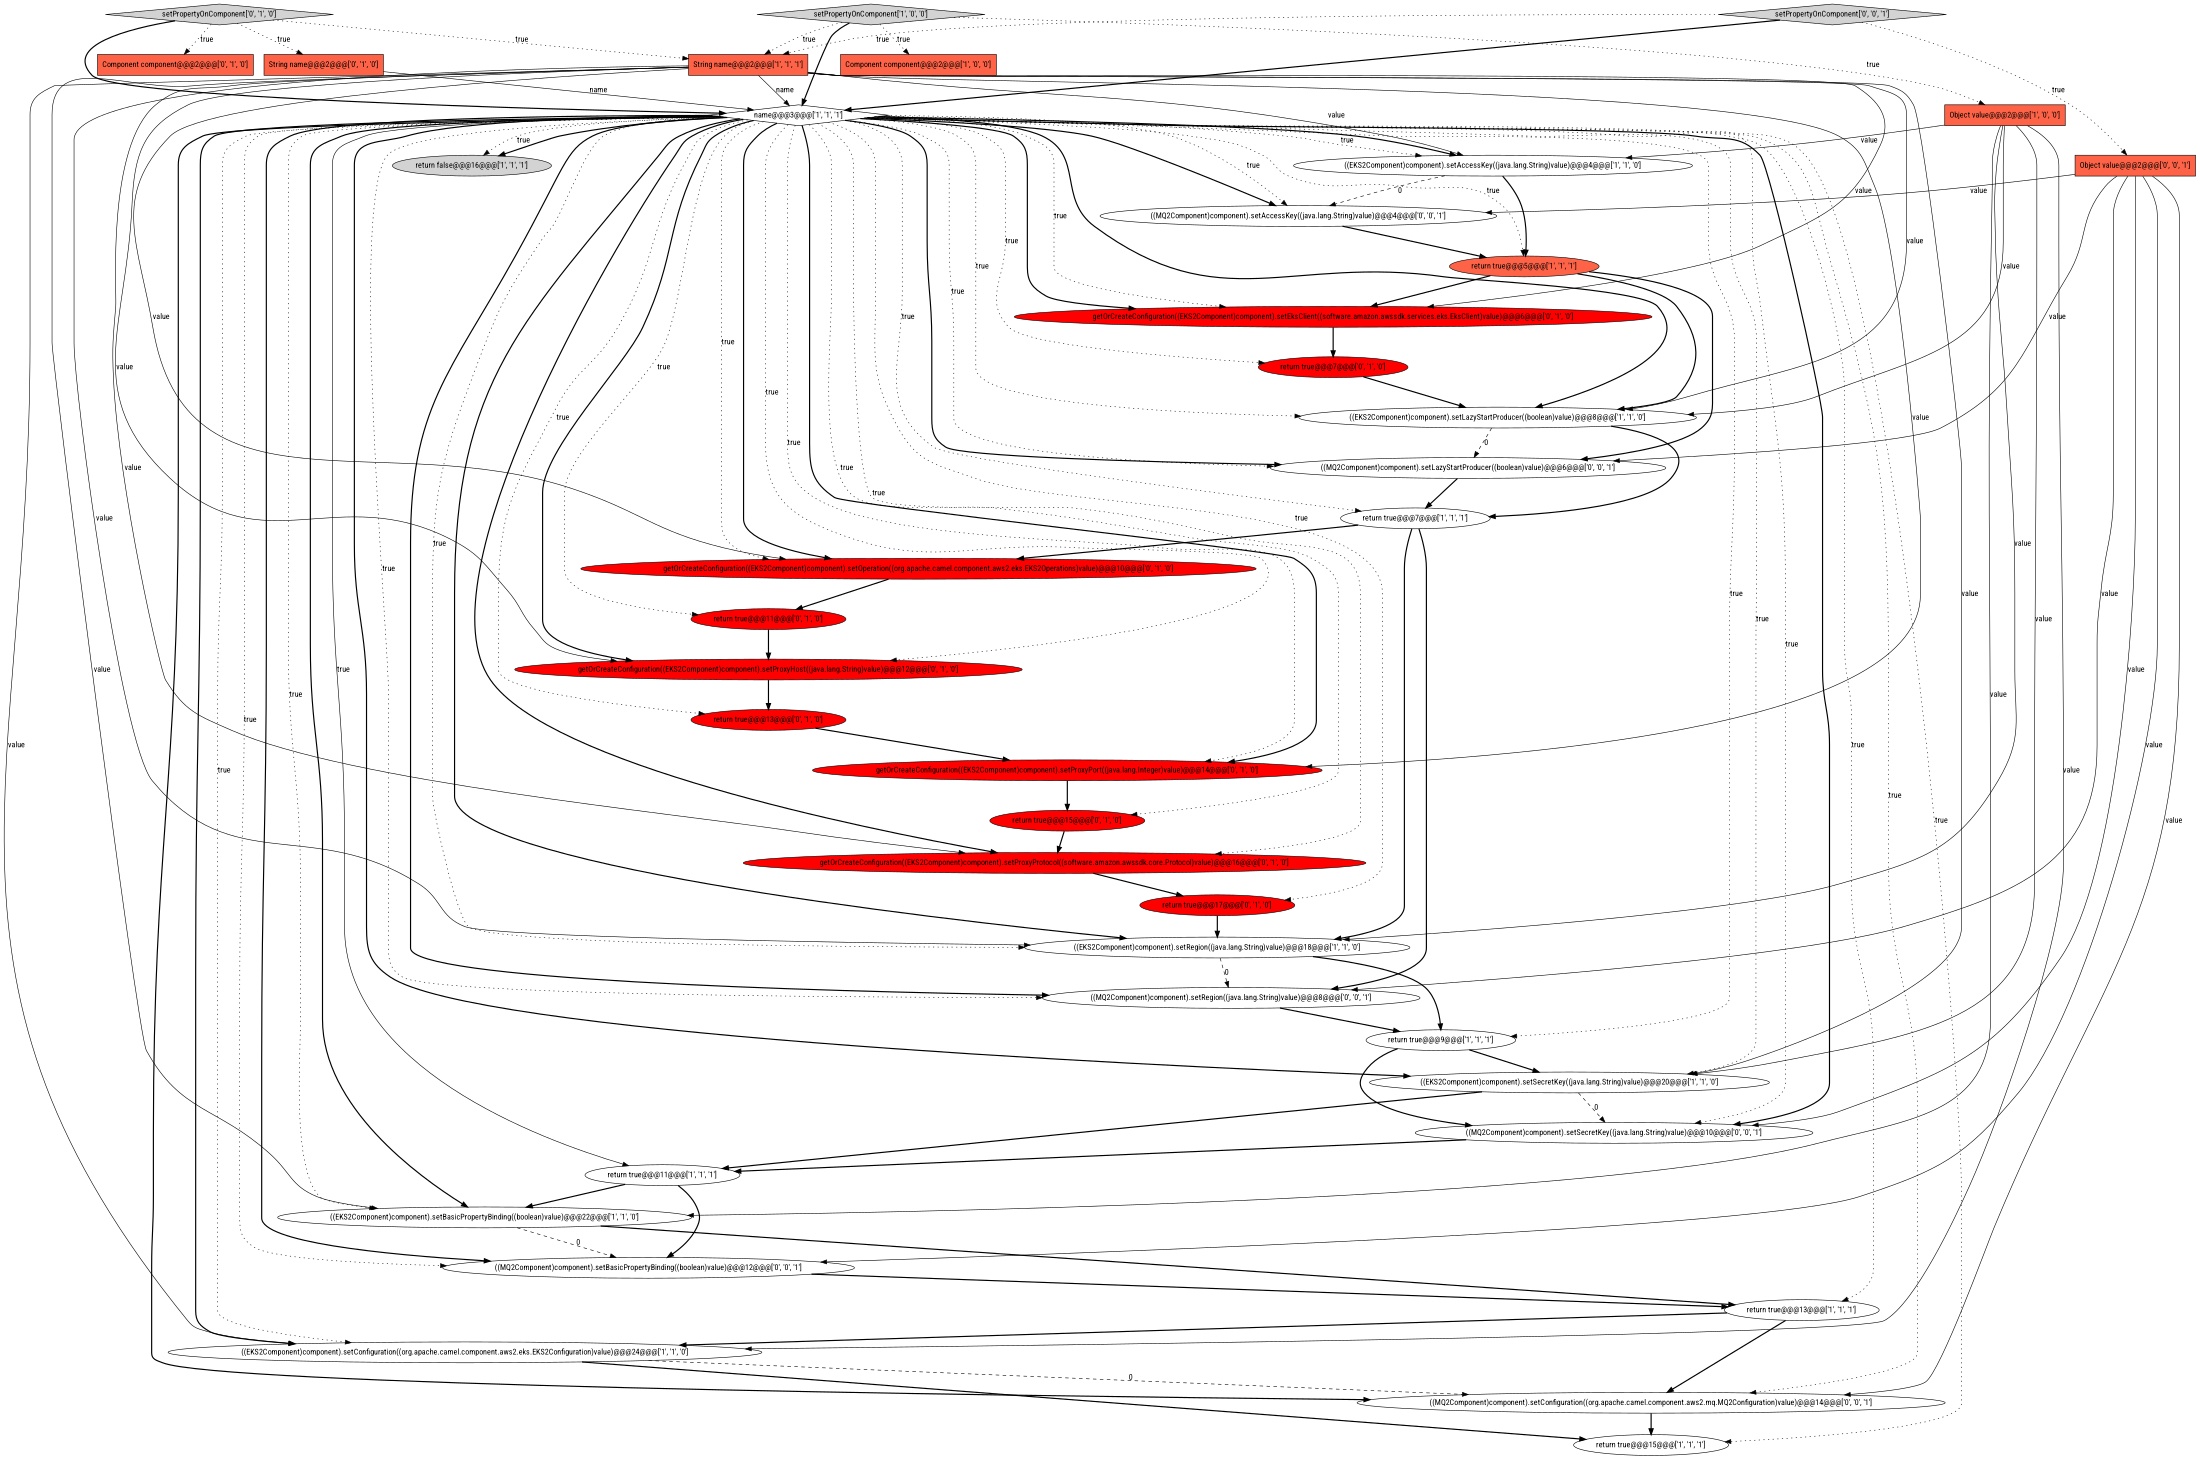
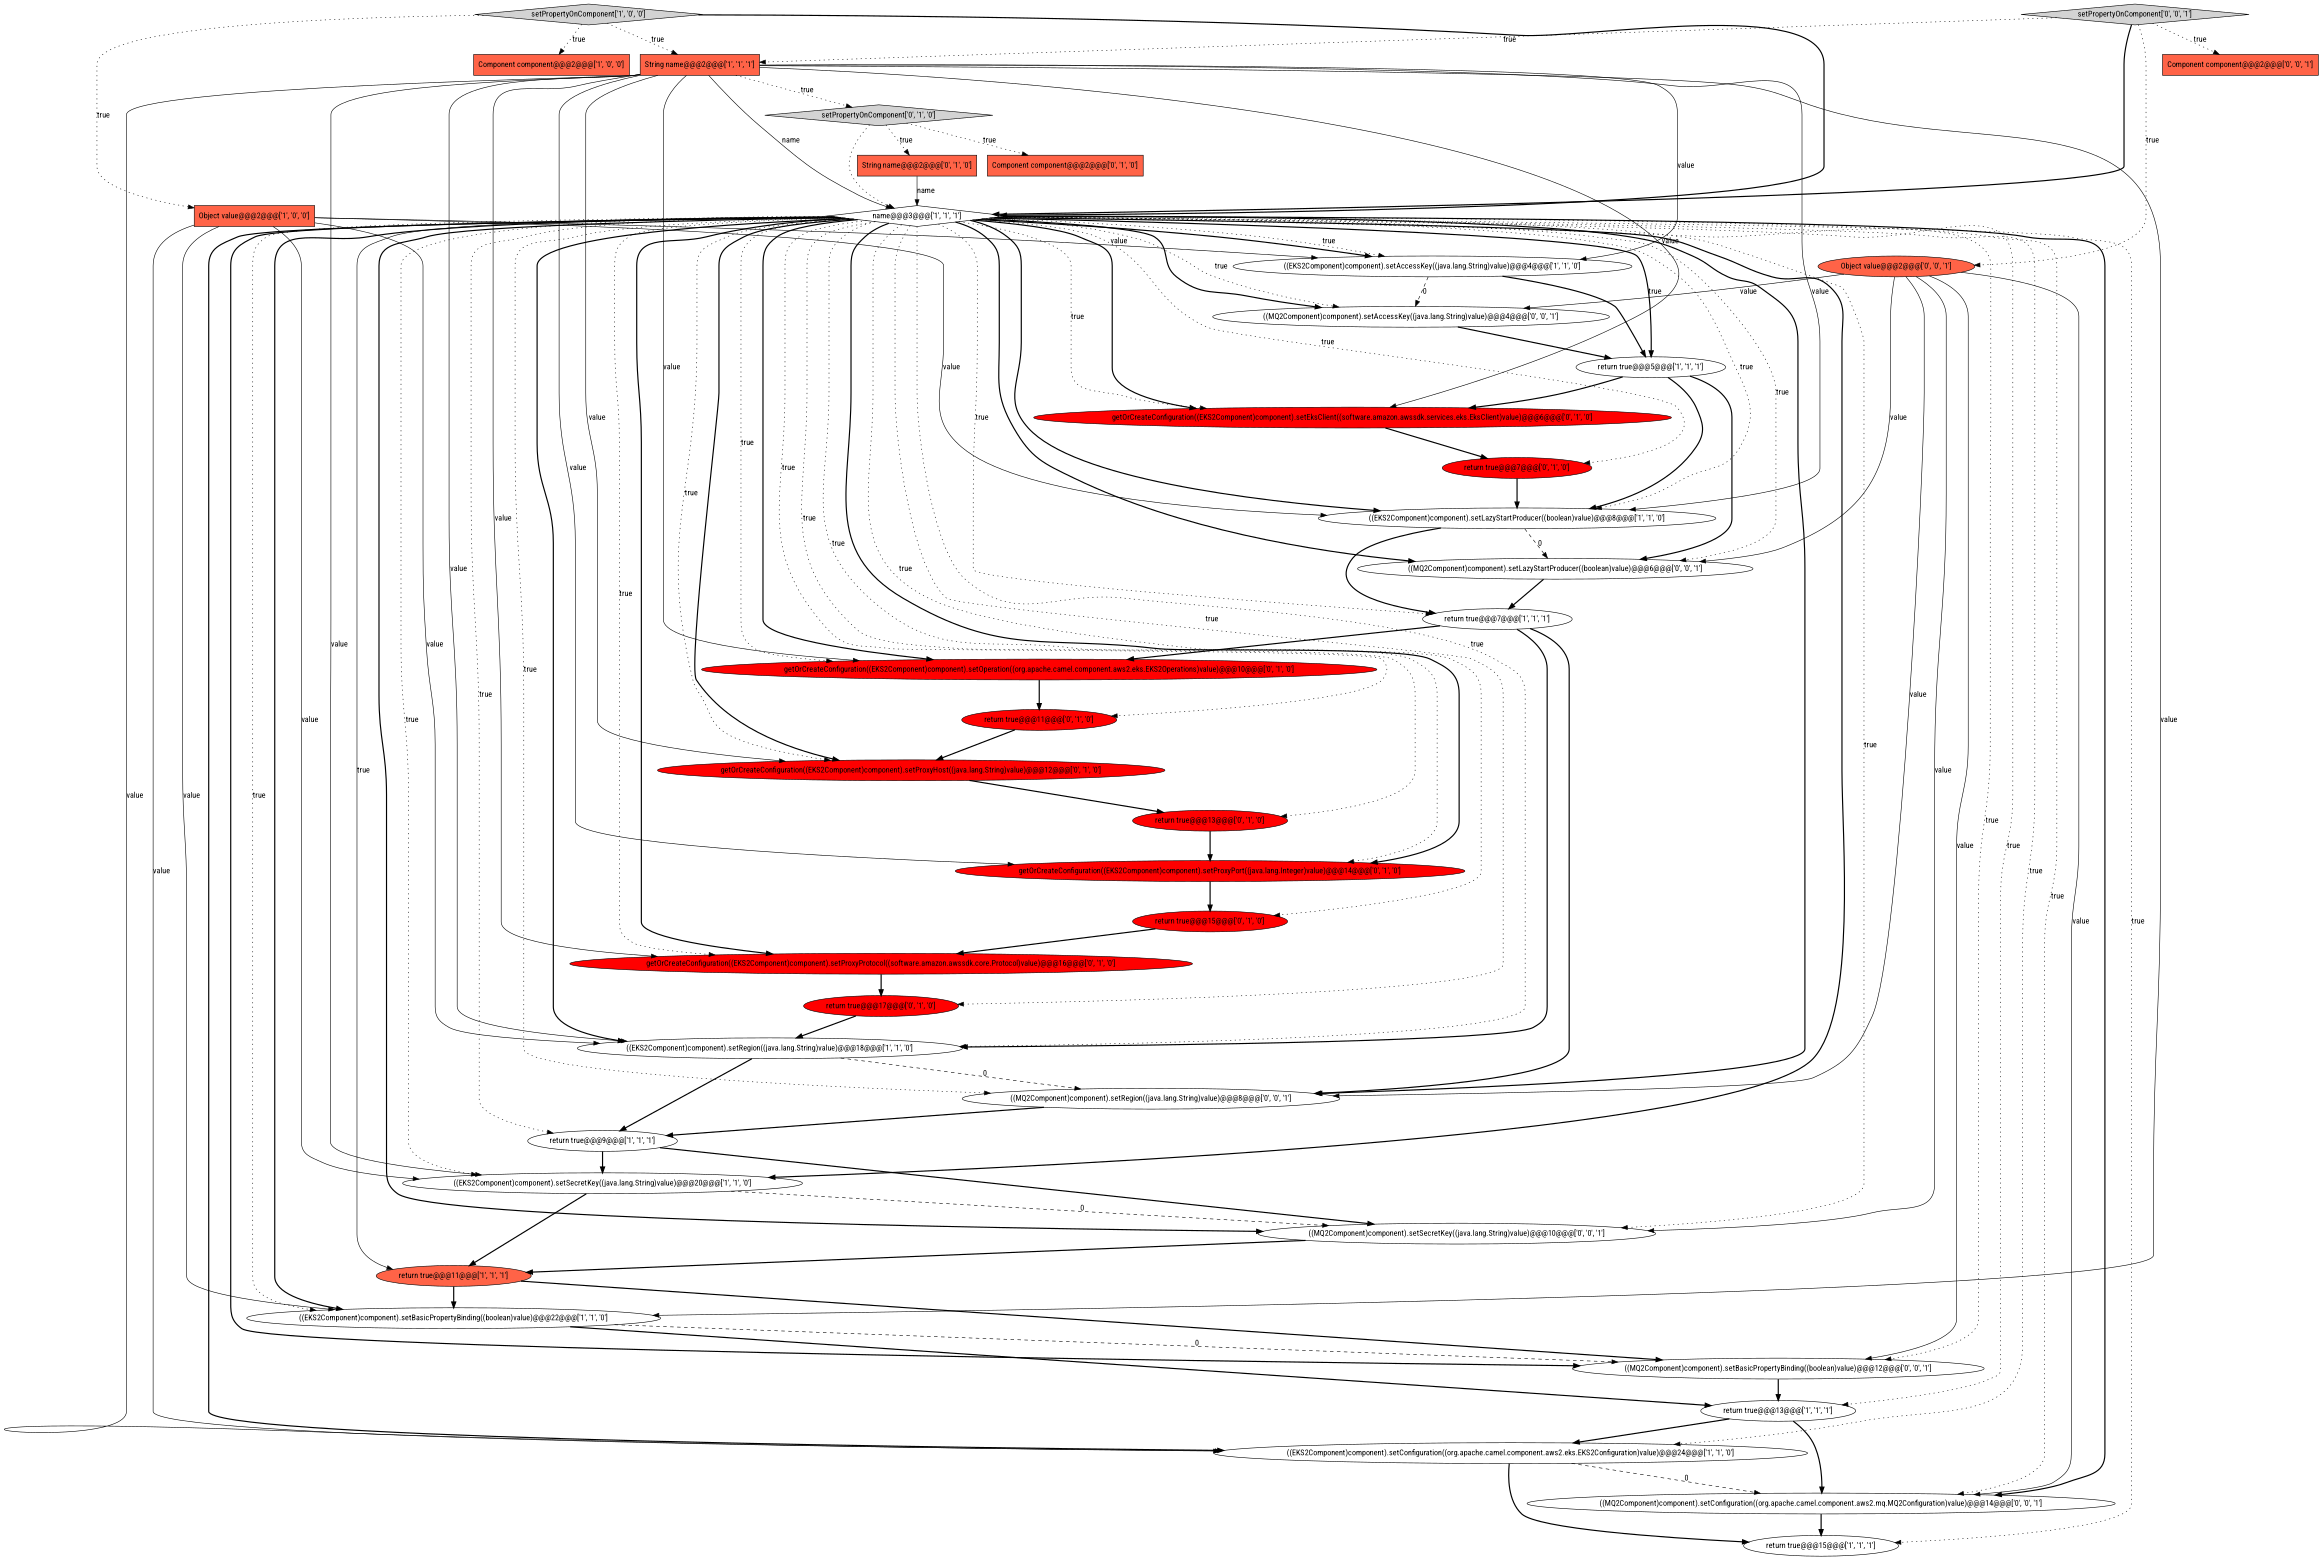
  digraph {
    fontname="Roboto Condensed"
    node [fillcolor=white fontname="Roboto Condensed" shape=ellipse style=filled]
    edge [fontname="Roboto Condensed" style=bold]
    n1 [fillcolor=lightgray label="setPropertyOnComponent['0', '1', '0']" shape=diamond]
    n2 [fillcolor=tomato label="Component component@@@2@@@['0', '1', '0']" shape=box]
    n3 [label="name@@@3@@@['1', '1', '1']" shape=diamond]
    n4 [fillcolor=tomato label="String name@@@2@@@['1', '1', '1']" shape=box]
    n5 [fillcolor=tomato label="String name@@@2@@@['0', '1', '0']" shape=box]
    n6 [label="((MQ2Component)component).setRegion((java.lang.String)value)@@@8@@@['0', '0', '1']"]
    n7 [label="return true@@@9@@@['1', '1', '1']"]
    n8 [fillcolor=red label="getOrCreateConfiguration((EKS2Component)component).setOperation((org.apache.camel.component.aws2.eks.EKS2Operations)value)@@@10@@@['0', '1', '0']"]
    n9 [fillcolor=red label="return true@@@11@@@['0', '1', '0']"]
-   n10 [label="return true@@@11@@@['1', '1', '1']"]
+   n10 [fillcolor=tomato label="return true@@@11@@@['1', '1', '1']"]
    n11 [label="((EKS2Component)component).setBasicPropertyBinding((boolean)value)@@@22@@@['1', '1', '0']"]
    n12 [label="((MQ2Component)component).setBasicPropertyBinding((boolean)value)@@@12@@@['0', '0', '1']"]
    n13 [fillcolor=red label="getOrCreateConfiguration((EKS2Component)component).setEksClient((software.amazon.awssdk.services.eks.EksClient)value)@@@6@@@['0', '1', '0']"]
    n14 [fillcolor=red label="return true@@@7@@@['0', '1', '0']"]
    n15 [label="((EKS2Component)component).setSecretKey((java.lang.String)value)@@@20@@@['1', '1', '0']"]
    n16 [label="((MQ2Component)component).setSecretKey((java.lang.String)value)@@@10@@@['0', '0', '1']"]
    n17 [fillcolor=red label="getOrCreateConfiguration((EKS2Component)component).setProxyProtocol((software.amazon.awssdk.core.Protocol)value)@@@16@@@['0', '1', '0']"]
    n18 [fillcolor=red label="return true@@@17@@@['0', '1', '0']"]
-   n19 [fillcolor=lightgray label="return false@@@16@@@['1', '1', '1']"]
    n20 [label="return true@@@7@@@['1', '1', '1']"]
    n21 [label="((EKS2Component)component).setRegion((java.lang.String)value)@@@18@@@['1', '1', '0']"]
    n22 [label="return true@@@13@@@['1', '1', '1']"]
    n23 [label="((EKS2Component)component).setConfiguration((org.apache.camel.component.aws2.eks.EKS2Configuration)value)@@@24@@@['1', '1', '0']"]
    n24 [label="((MQ2Component)component).setConfiguration((org.apache.camel.component.aws2.mq.MQ2Configuration)value)@@@14@@@['0', '0', '1']"]
    n25 [label="((EKS2Component)component).setLazyStartProducer((boolean)value)@@@8@@@['1', '1', '0']"]
    n26 [fillcolor=red label="getOrCreateConfiguration((EKS2Component)component).setProxyHost((java.lang.String)value)@@@12@@@['0', '1', '0']"]
    n27 [fillcolor=red label="return true@@@13@@@['0', '1', '0']"]
-   n28 [fillcolor=tomato label="return true@@@5@@@['1', '1', '1']"]
+   n28 [label="return true@@@5@@@['1', '1', '1']"]
    n29 [label="return true@@@15@@@['1', '1', '1']"]
    n30 [fillcolor=red label="return true@@@15@@@['0', '1', '0']"]
    n31 [label="((EKS2Component)component).setAccessKey((java.lang.String)value)@@@4@@@['1', '1', '0']"]
    n32 [label="((MQ2Component)component).setAccessKey((java.lang.String)value)@@@4@@@['0', '0', '1']"]
    n33 [label="((MQ2Component)component).setLazyStartProducer((boolean)value)@@@6@@@['0', '0', '1']"]
    n34 [fillcolor=red label="getOrCreateConfiguration((EKS2Component)component).setProxyPort((java.lang.Integer)value)@@@14@@@['0', '1', '0']"]
    n35 [fillcolor=tomato label="Component component@@@2@@@['1', '0', '0']" shape=box]
-   n36 [fillcolor=tomato label="Object value@@@2@@@['0', '0', '1']" shape=box]
+   n36 [fillcolor=tomato label="Object value@@@2@@@['0', '0', '1']"]
+   n37 [fillcolor=tomato label="Component component@@@2@@@['0', '0', '1']" shape=box]
    n38 [fillcolor=tomato label="Object value@@@2@@@['1', '0', '0']" shape=box]
    n39 [fillcolor=lightgray label="setPropertyOnComponent['1', '0', '0']" shape=diamond]
    n40 [fillcolor=lightgray label="setPropertyOnComponent['0', '0', '1']" shape=diamond]
    n1 -> n2 [label=true style=dotted]
-   n1 -> n3
-   n1 -> n4 [label=true style=dotted]
+   n1 -> n3 [style=dotted]
+   n4 -> n1 [label=true style=dotted]
    n1 -> n5 [label=true style=dotted]
    n3 -> n6 [label=true style=dotted]
    n3 -> n6
    n3 -> n7 [label=true style=dotted]
    n3 -> n8 [label=true style=dotted]
    n3 -> n8
    n3 -> n9 [label=true style=dotted]
    n3 -> n10 [label=true style=solid]
    n3 -> n11 [label=true style=dotted]
    n3 -> n11
    n3 -> n12 [label=true style=dotted]
    n3 -> n12
    n3 -> n13
    n3 -> n13 [label=true style=dotted]
    n3 -> n14 [label=true style=dotted]
    n3 -> n15
    n3 -> n15 [label=true style=dotted]
    n3 -> n16 [label=true style=dotted]
    n3 -> n16
    n3 -> n17 [label=true style=dotted]
    n3 -> n17
    n3 -> n18 [label=true style=dotted]
-   n3 -> n19 [label=true style=dotted]
-   n3 -> n19
    n3 -> n20 [label=true style=dotted]
    n3 -> n21 [label=true style=dotted]
    n3 -> n21
    n3 -> n22 [label=true style=dotted]
    n3 -> n23
    n3 -> n23 [label=true style=dotted]
    n3 -> n24 [label=true style=dotted]
    n3 -> n24
    n3 -> n25 [label=true style=dotted]
    n3 -> n25
    n3 -> n26
    n3 -> n26 [label=true style=dotted]
    n3 -> n27 [label=true style=dotted]
-   n3 -> n28 [label=true style=dotted]
+   n3 -> n28 [label=true]
    n3 -> n29 [label=true style=dotted]
    n3 -> n30 [label=true style=dotted]
    n3 -> n31
    n3 -> n31 [label=true style=dotted]
    n3 -> n32 [label=true style=dotted]
    n3 -> n32
    n3 -> n33
    n3 -> n33 [label=true style=dotted]
    n3 -> n34 [label=true style=dotted]
    n3 -> n34
    n4 -> n3 [label=name style=solid]
    n4 -> n8 [label=value style=solid]
    n4 -> n11 [label=value style=solid]
    n4 -> n13 [label=value style=solid]
    n4 -> n15 [label=value style=solid]
    n4 -> n17 [label=value style=solid]
    n4 -> n21 [label=value style=solid]
    n4 -> n23 [label=value style=solid]
    n4 -> n25 [label=value style=solid]
    n4 -> n26 [label=value style=solid]
    n4 -> n31 [label=value style=solid]
    n4 -> n34 [label=value style=solid]
    n5 -> n3 [label=name style=solid]
    n6 -> n7
    n7 -> n15
    n7 -> n16
    n8 -> n9
    n9 -> n26
    n10 -> n11
    n10 -> n12
    n11 -> n12 [label=0 style=dashed]
    n11 -> n22
    n12 -> n22
    n13 -> n14
    n14 -> n25
    n15 -> n10
    n15 -> n16 [label=0 style=dashed]
    n16 -> n10
    n17 -> n18
    n18 -> n21
    n20 -> n6
    n20 -> n8
    n20 -> n21
    n21 -> n6 [label=0 style=dashed]
    n21 -> n7
    n22 -> n23
    n22 -> n24
    n23 -> n24 [label=0 style=dashed]
    n23 -> n29
    n24 -> n29
    n25 -> n20
    n25 -> n33 [label=0 style=dashed]
    n26 -> n27
    n27 -> n34
    n28 -> n13
    n28 -> n25
    n28 -> n33
    n30 -> n17
    n31 -> n28
    n31 -> n32 [label=0 style=dashed]
    n32 -> n28
    n33 -> n20
    n34 -> n30
    n36 -> n6 [label=value style=solid]
    n36 -> n12 [label=value style=solid]
    n36 -> n16 [label=value style=solid]
    n36 -> n24 [label=value style=solid]
    n36 -> n32 [label=value style=solid]
    n36 -> n33 [label=value style=solid]
    n38 -> n11 [label=value style=solid]
    n38 -> n15 [label=value style=solid]
    n38 -> n21 [label=value style=solid]
    n38 -> n23 [label=value style=solid]
    n38 -> n25 [label=value style=solid]
    n38 -> n31 [label=value style=solid]
    n39 -> n3
    n39 -> n4 [label=true style=dotted]
    n39 -> n35 [label=true style=dotted]
    n39 -> n38 [label=true style=dotted]
    n40 -> n3
    n40 -> n4 [label=true style=dotted]
    n40 -> n36 [label=true style=dotted]
+   n40 -> n37 [label=true style=dotted]
  }
